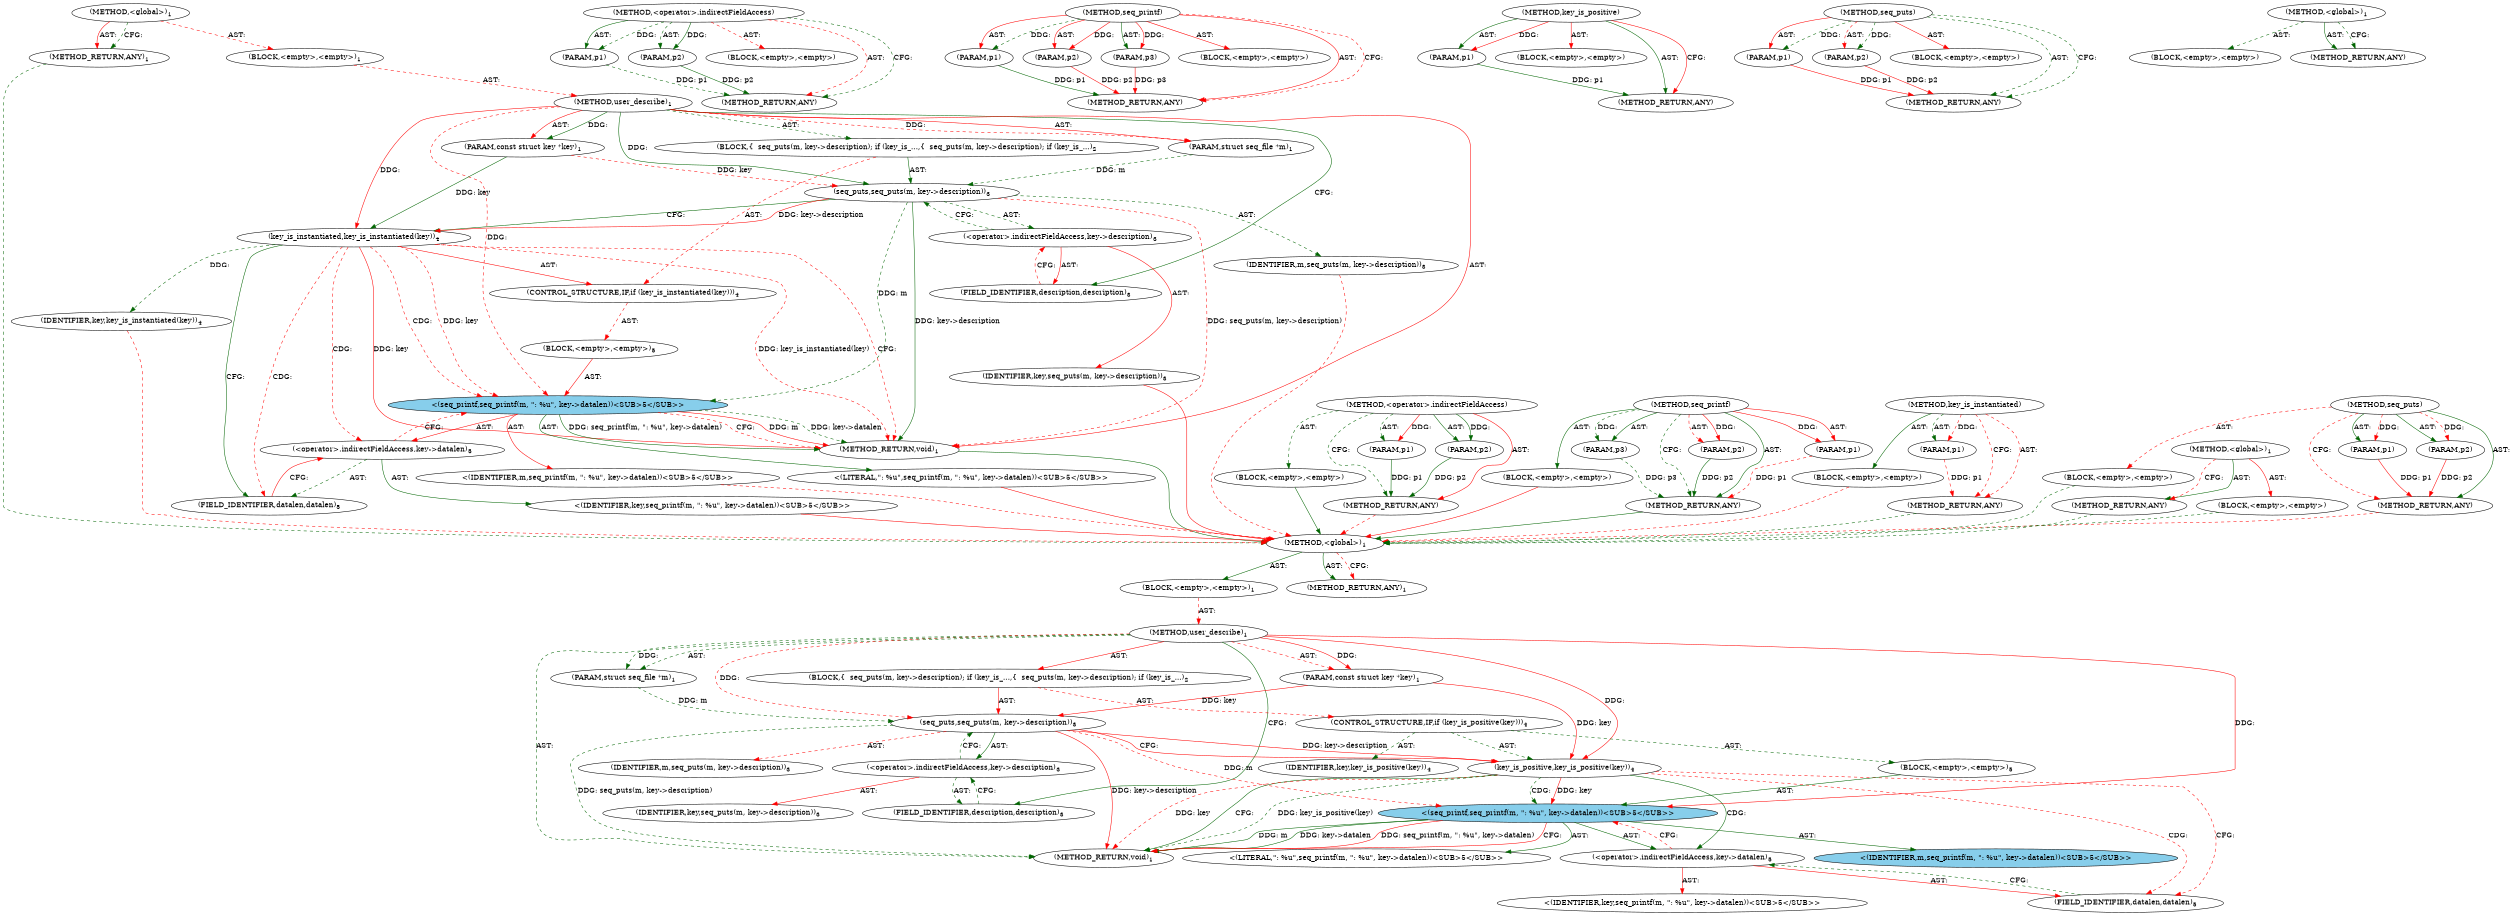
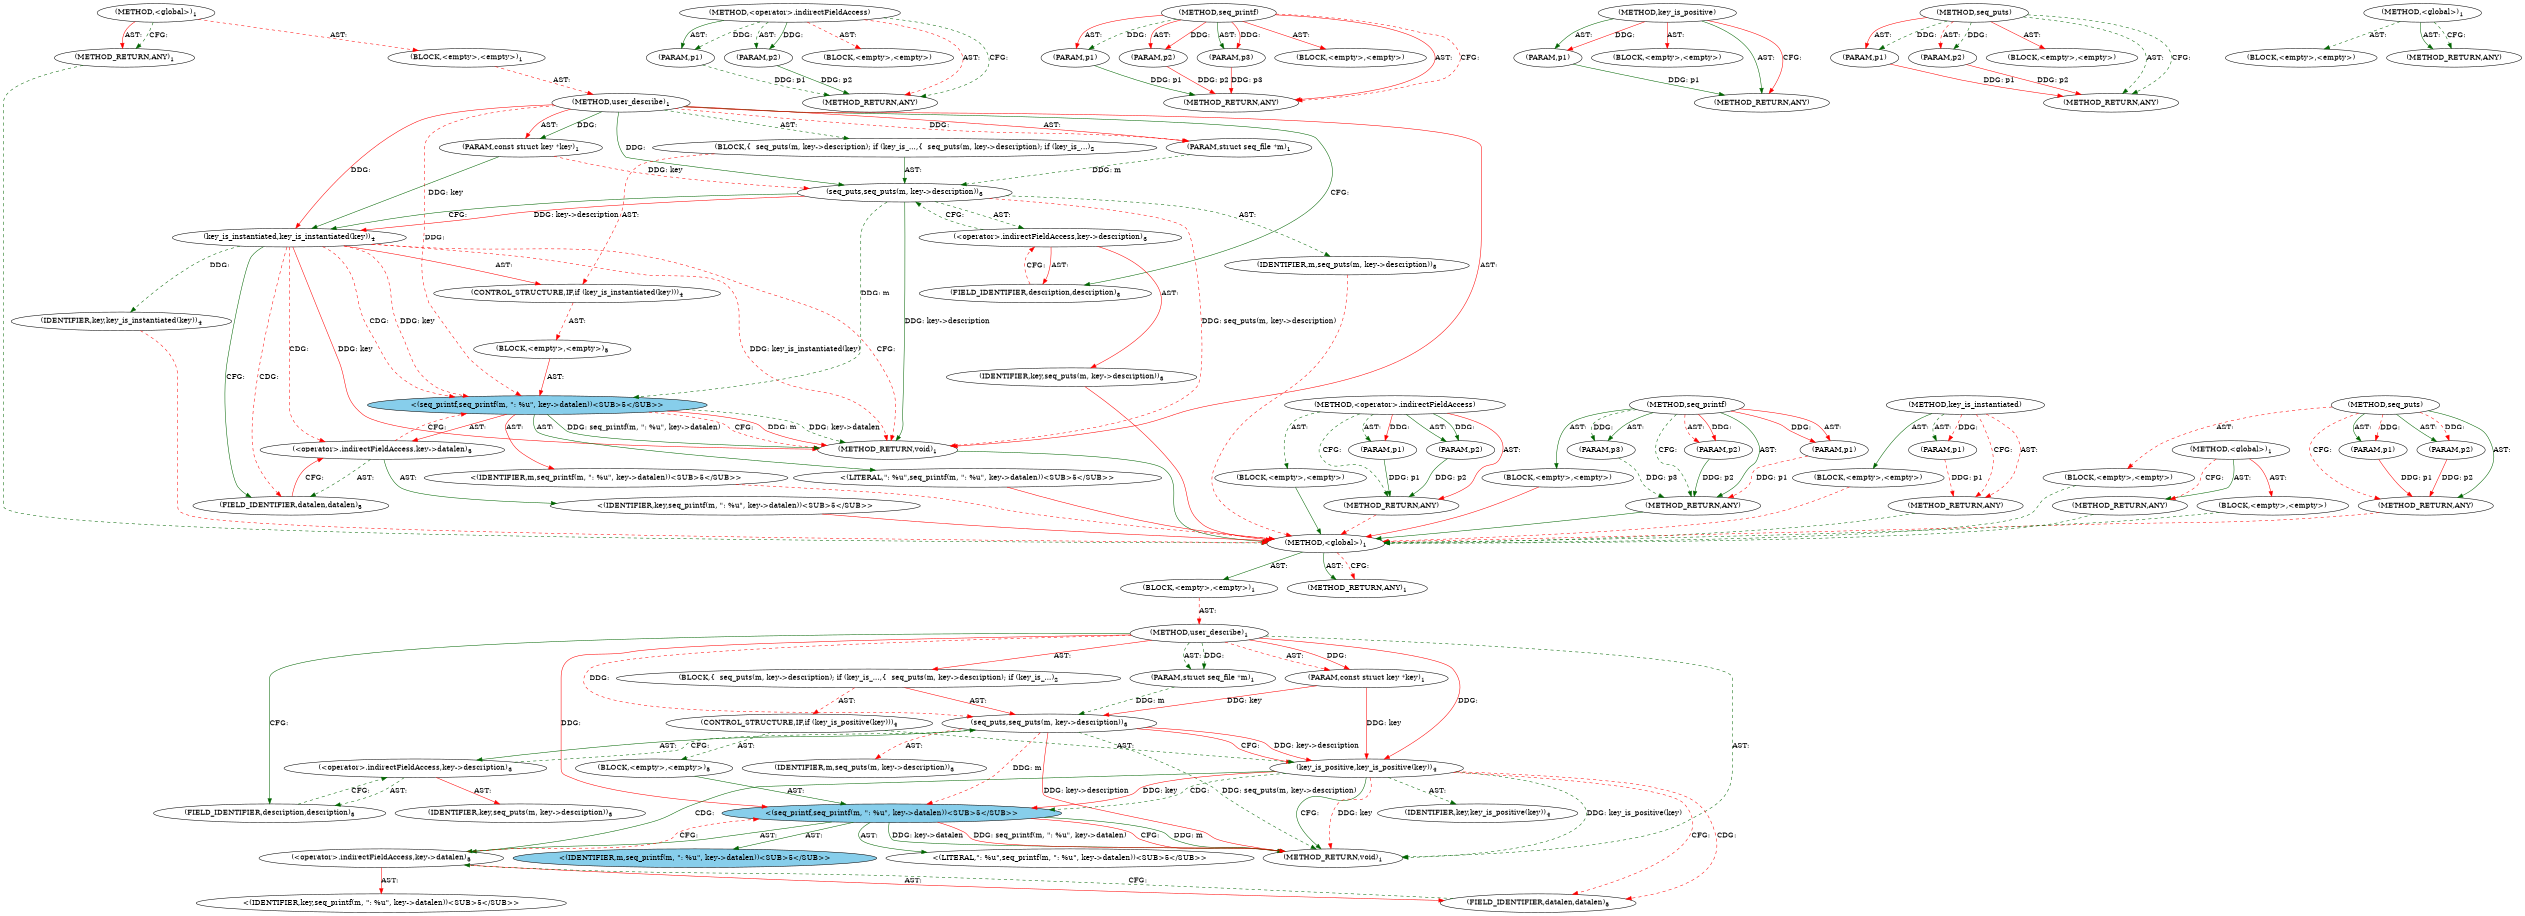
  digraph {
    edge [color=red style=solid]
    n1 [label=<(METHOD,&lt;global&gt;)<SUB>1</SUB>>]
    n2 [label=<(BLOCK,&lt;empty&gt;,&lt;empty&gt;)<SUB>1</SUB>>]
    n3 [label=<(METHOD_RETURN,ANY)<SUB>1</SUB>>]
    n4 [label=<(METHOD,user_describe)<SUB>1</SUB>>]
    n5 [label=<(METHOD,&lt;global&gt;)<SUB>1</SUB>>]
    n6 [label=<(PARAM,const struct key *key)<SUB>1</SUB>>]
    n7 [label=<(PARAM,struct seq_file *m)<SUB>1</SUB>>]
    n8 [label=<(BLOCK,{  	seq_puts(m, key-&gt;description); 	if (key_is_...,{  	seq_puts(m, key-&gt;description); 	if (key_is_...)<SUB>2</SUB>>]
    n9 [label=<(seq_puts,seq_puts(m, key-&gt;description))<SUB>3</SUB>>]
    n10 [label=<(FIELD_IDENTIFIER,description,description)<SUB>3</SUB>>]
    n11 [label=<(key_is_instantiated,key_is_instantiated(key))<SUB>4</SUB>>]
    n12 [fillcolor=skyblue label="<(seq_printf,seq_printf(m, &quot;: %u&quot;, key-&gt;datalen))<SUB>5</SUB>>" style=filled]
    n13 [label=<(METHOD_RETURN,void)<SUB>1</SUB>>]
    n14 [label=<(CONTROL_STRUCTURE,IF,if (key_is_instantiated(key)))<SUB>4</SUB>>]
    n15 [label=<(IDENTIFIER,m,seq_puts(m, key-&gt;description))<SUB>3</SUB>>]
    n16 [label=<(&lt;operator&gt;.indirectFieldAccess,key-&gt;description)<SUB>3</SUB>>]
    n17 [label=<(IDENTIFIER,key,key_is_instantiated(key))<SUB>4</SUB>>]
    n18 [label=<(&lt;operator&gt;.indirectFieldAccess,key-&gt;datalen)<SUB>5</SUB>>]
    n19 [label=<(FIELD_IDENTIFIER,datalen,datalen)<SUB>5</SUB>>]
    n20 [fillcolor=white label="<(IDENTIFIER,m,seq_printf(m, &quot;: %u&quot;, key-&gt;datalen))<SUB>5</SUB>>" style=filled]
    n21 [fillcolor=white label="<(LITERAL,&quot;: %u&quot;,seq_printf(m, &quot;: %u&quot;, key-&gt;datalen))<SUB>5</SUB>>" style=filled]
    n22 [label=<(BLOCK,&lt;empty&gt;,&lt;empty&gt;)<SUB>5</SUB>>]
    n23 [label=<(IDENTIFIER,key,seq_puts(m, key-&gt;description))<SUB>3</SUB>>]
    n24 [label=<(BLOCK,&lt;empty&gt;,&lt;empty&gt;)<SUB>1</SUB>>]
    n25 [label=<(METHOD_RETURN,ANY)<SUB>1</SUB>>]
    n26 [fillcolor=white label="<(IDENTIFIER,key,seq_printf(m, &quot;: %u&quot;, key-&gt;datalen))<SUB>5</SUB>>" style=filled]
    n27 [label=<(METHOD,&lt;operator&gt;.indirectFieldAccess)>]
    n28 [label=<(PARAM,p1)>]
    n29 [label=<(PARAM,p2)>]
    n30 [label=<(BLOCK,&lt;empty&gt;,&lt;empty&gt;)>]
    n31 [label=<(METHOD_RETURN,ANY)>]
    n32 [label=<(METHOD,seq_printf)>]
    n33 [label=<(PARAM,p1)>]
    n34 [label=<(PARAM,p2)>]
    n35 [label=<(PARAM,p3)>]
    n36 [label=<(BLOCK,&lt;empty&gt;,&lt;empty&gt;)>]
    n37 [label=<(METHOD_RETURN,ANY)>]
    n38 [label=<(METHOD,key_is_instantiated)>]
    n39 [label=<(PARAM,p1)>]
    n40 [label=<(BLOCK,&lt;empty&gt;,&lt;empty&gt;)>]
    n41 [label=<(METHOD_RETURN,ANY)>]
    n42 [label=<(METHOD,seq_puts)>]
    n43 [label=<(PARAM,p1)>]
    n44 [label=<(PARAM,p2)>]
    n45 [label=<(BLOCK,&lt;empty&gt;,&lt;empty&gt;)>]
    n46 [label=<(METHOD_RETURN,ANY)>]
    n47 [label=<(METHOD,&lt;global&gt;)<SUB>1</SUB>>]
    n48 [label=<(BLOCK,&lt;empty&gt;,&lt;empty&gt;)>]
    n49 [label=<(METHOD_RETURN,ANY)>]
    n50 [label=<(METHOD,user_describe)<SUB>1</SUB>>]
    n51 [label=<(PARAM,const struct key *key)<SUB>1</SUB>>]
    n52 [label=<(PARAM,struct seq_file *m)<SUB>1</SUB>>]
    n53 [label=<(BLOCK,{  	seq_puts(m, key-&gt;description); 	if (key_is_...,{  	seq_puts(m, key-&gt;description); 	if (key_is_...)<SUB>2</SUB>>]
    n54 [label=<(seq_puts,seq_puts(m, key-&gt;description))<SUB>3</SUB>>]
    n55 [label=<(FIELD_IDENTIFIER,description,description)<SUB>3</SUB>>]
    n56 [label=<(key_is_positive,key_is_positive(key))<SUB>4</SUB>>]
    n57 [fillcolor=skyblue label="<(seq_printf,seq_printf(m, &quot;: %u&quot;, key-&gt;datalen))<SUB>5</SUB>>" style=filled]
    n58 [label=<(METHOD_RETURN,void)<SUB>1</SUB>>]
    n59 [label=<(CONTROL_STRUCTURE,IF,if (key_is_positive(key)))<SUB>4</SUB>>]
    n60 [label=<(IDENTIFIER,m,seq_puts(m, key-&gt;description))<SUB>3</SUB>>]
    n61 [label=<(&lt;operator&gt;.indirectFieldAccess,key-&gt;description)<SUB>3</SUB>>]
    n62 [label=<(IDENTIFIER,key,key_is_positive(key))<SUB>4</SUB>>]
    n63 [label=<(&lt;operator&gt;.indirectFieldAccess,key-&gt;datalen)<SUB>5</SUB>>]
    n64 [label=<(FIELD_IDENTIFIER,datalen,datalen)<SUB>5</SUB>>]
    n65 [fillcolor=skyblue label="<(IDENTIFIER,m,seq_printf(m, &quot;: %u&quot;, key-&gt;datalen))<SUB>5</SUB>>" style=filled]
    n66 [fillcolor=white label="<(LITERAL,&quot;: %u&quot;,seq_printf(m, &quot;: %u&quot;, key-&gt;datalen))<SUB>5</SUB>>" style=filled]
    n67 [label=<(BLOCK,&lt;empty&gt;,&lt;empty&gt;)<SUB>5</SUB>>]
    n68 [label=<(IDENTIFIER,key,seq_puts(m, key-&gt;description))<SUB>3</SUB>>]
    n69 [fillcolor=white label="<(IDENTIFIER,key,seq_printf(m, &quot;: %u&quot;, key-&gt;datalen))<SUB>5</SUB>>" style=filled]
    n70 [label=<(METHOD,&lt;operator&gt;.indirectFieldAccess)>]
    n71 [label=<(PARAM,p1)>]
    n72 [label=<(PARAM,p2)>]
    n73 [label=<(BLOCK,&lt;empty&gt;,&lt;empty&gt;)>]
    n74 [label=<(METHOD_RETURN,ANY)>]
    n75 [label=<(METHOD,seq_printf)>]
    n76 [label=<(PARAM,p1)>]
    n77 [label=<(PARAM,p2)>]
    n78 [label=<(PARAM,p3)>]
    n79 [label=<(BLOCK,&lt;empty&gt;,&lt;empty&gt;)>]
    n80 [label=<(METHOD_RETURN,ANY)>]
    n81 [label=<(METHOD,key_is_positive)>]
    n82 [label=<(PARAM,p1)>]
    n83 [label=<(BLOCK,&lt;empty&gt;,&lt;empty&gt;)>]
    n84 [label=<(METHOD_RETURN,ANY)>]
    n85 [label=<(METHOD,seq_puts)>]
    n86 [label=<(PARAM,p1)>]
    n87 [label=<(PARAM,p2)>]
    n88 [label=<(BLOCK,&lt;empty&gt;,&lt;empty&gt;)>]
    n89 [label=<(METHOD_RETURN,ANY)>]
    n90 [label=<(METHOD,&lt;global&gt;)<SUB>1</SUB>>]
    n91 [label=<(BLOCK,&lt;empty&gt;,&lt;empty&gt;)>]
    n92 [label=<(METHOD_RETURN,ANY)>]
    n1 -> n2 [label="AST: " style=dashed]
    n1 -> n3 [label="AST: "]
    n1 -> n3 [color=darkgreen label="CFG: " style=dashed]
    n2 -> n4 [label="AST: " style=dashed]
    n3 -> n5 [color=darkgreen style=dashed]
    n4 -> n6 [label="AST: "]
    n4 -> n6 [color=darkgreen label="DDG: "]
    n4 -> n7 [label="AST: "]
    n4 -> n7 [label="DDG: " style=dashed]
    n4 -> n8 [color=darkgreen label="AST: " style=dashed]
    n4 -> n9 [color=darkgreen label="DDG: "]
    n4 -> n10 [color=darkgreen label="CFG: "]
    n4 -> n11 [label="DDG: "]
    n4 -> n12 [label="DDG: " style=dashed]
    n4 -> n13 [label="AST: "]
    n5 -> n24 [color=darkgreen label="AST: "]
    n5 -> n25 [color=darkgreen label="AST: "]
    n5 -> n25 [label="CFG: " style=dashed]
    n6 -> n9 [label="DDG: key" style=dashed]
    n6 -> n11 [color=darkgreen label="DDG: key"]
    n7 -> n9 [color=darkgreen label="DDG: m" style=dashed]
    n8 -> n9 [color=darkgreen label="AST: "]
    n8 -> n14 [label="AST: " style=dashed]
    n9 -> n11 [color=darkgreen label="CFG: "]
    n9 -> n11 [label="DDG: key-&gt;description"]
    n9 -> n12 [color=darkgreen label="DDG: m" style=dashed]
    n9 -> n13 [color=darkgreen label="DDG: key-&gt;description"]
    n9 -> n13 [label="DDG: seq_puts(m, key-&gt;description)" style=dashed]
    n9 -> n15 [color=darkgreen label="AST: " style=dashed]
    n9 -> n16 [color=darkgreen label="AST: " style=dashed]
    n10 -> n16 [label="CFG: " style=dashed]
    n11 -> n12 [label="DDG: key" style=dashed]
    n11 -> n12 [label="CDG: " style=dashed]
    n11 -> n13 [label="CFG: " style=dashed]
    n11 -> n13 [label="DDG: key"]
    n11 -> n13 [label="DDG: key_is_instantiated(key)" style=dashed]
    n11 -> n14 [label="AST: "]
    n11 -> n17 [color=darkgreen label="DDG: " style=dashed]
    n11 -> n18 [label="CDG: " style=dashed]
    n11 -> n19 [color=darkgreen label="CFG: "]
    n11 -> n19 [label="CDG: " style=dashed]
    n12 -> n13 [label="CFG: " style=dashed]
    n12 -> n13 [label="DDG: m"]
    n12 -> n13 [color=darkgreen label="DDG: key-&gt;datalen" style=dashed]
    n12 -> n13 [color=darkgreen label="DDG: seq_printf(m, &quot;: %u&quot;, key-&gt;datalen)"]
    n12 -> n18 [label="AST: "]
    n12 -> n20 [label="AST: "]
    n12 -> n21 [color=darkgreen label="AST: "]
    n13 -> n5 [color=darkgreen]
    n14 -> n22 [label="AST: " style=dashed]
    n15 -> n5 [style=dashed]
    n16 -> n9 [color=darkgreen label="CFG: " style=dashed]
    n16 -> n10 [label="AST: "]
    n16 -> n23 [label="AST: "]
    n17 -> n5 [style=dashed]
    n18 -> n12 [label="CFG: " style=dashed]
    n18 -> n19 [color=darkgreen label="AST: " style=dashed]
    n18 -> n26 [color=darkgreen label="AST: "]
    n19 -> n18 [label="CFG: "]
    n20 -> n5 [style=dashed]
    n21 -> n5
    n22 -> n12 [label="AST: "]
    n23 -> n5
    n24 -> n50 [label="AST: " style=dashed]
    n26 -> n5
    n27 -> n28 [color=darkgreen label="AST: " style=dashed]
    n27 -> n28 [label="DDG: "]
    n27 -> n29 [color=darkgreen label="AST: "]
    n27 -> n29 [color=darkgreen label="DDG: "]
    n27 -> n30 [color=darkgreen label="AST: " style=dashed]
    n27 -> n31 [label="AST: "]
    n27 -> n31 [color=darkgreen label="CFG: " style=dashed]
    n28 -> n31 [color=darkgreen label="DDG: p1"]
    n29 -> n31 [color=darkgreen label="DDG: p2"]
    n30 -> n5 [color=darkgreen]
    n31 -> n5 [style=dashed]
    n32 -> n33 [label="AST: "]
    n32 -> n33 [label="DDG: "]
    n32 -> n34 [label="AST: " style=dashed]
    n32 -> n34 [label="DDG: "]
    n32 -> n35 [color=darkgreen label="AST: "]
    n32 -> n35 [color=darkgreen label="DDG: " style=dashed]
    n32 -> n36 [color=darkgreen label="AST: "]
    n32 -> n37 [color=darkgreen label="AST: "]
    n32 -> n37 [color=darkgreen label="CFG: " style=dashed]
    n33 -> n37 [label="DDG: p1" style=dashed]
    n34 -> n37 [color=darkgreen label="DDG: p2"]
    n35 -> n37 [color=darkgreen label="DDG: p3" style=dashed]
    n36 -> n5
    n37 -> n5 [color=darkgreen]
    n38 -> n39 [color=darkgreen label="AST: " style=dashed]
    n38 -> n39 [label="DDG: " style=dashed]
    n38 -> n40 [color=darkgreen label="AST: "]
    n38 -> n41 [label="AST: " style=dashed]
    n38 -> n41 [label="CFG: " style=dashed]
    n39 -> n41 [label="DDG: p1" style=dashed]
    n40 -> n5 [style=dashed]
    n41 -> n5 [color=darkgreen style=dashed]
    n42 -> n43 [color=darkgreen label="AST: "]
    n42 -> n43 [label="DDG: " style=dashed]
    n42 -> n44 [color=darkgreen label="AST: "]
    n42 -> n44 [label="DDG: " style=dashed]
    n42 -> n45 [label="AST: " style=dashed]
    n42 -> n46 [color=darkgreen label="AST: "]
    n42 -> n46 [label="CFG: " style=dashed]
    n43 -> n46 [label="DDG: p1"]
    n44 -> n46 [label="DDG: p2"]
    n45 -> n5 [color=darkgreen style=dashed]
    n46 -> n5 [style=dashed]
    n47 -> n48 [label="AST: "]
    n47 -> n49 [color=darkgreen label="AST: "]
    n47 -> n49 [label="CFG: " style=dashed]
    n48 -> n5 [color=darkgreen style=dashed]
    n49 -> n5 [color=darkgreen style=dashed]
    n50 -> n51 [label="AST: " style=dashed]
    n50 -> n51 [label="DDG: "]
    n50 -> n52 [color=darkgreen label="AST: " style=dashed]
    n50 -> n52 [color=darkgreen label="DDG: " style=dashed]
    n50 -> n53 [label="AST: "]
    n50 -> n54 [label="DDG: " style=dashed]
    n50 -> n55 [color=darkgreen label="CFG: "]
    n50 -> n56 [label="DDG: "]
    n50 -> n57 [label="DDG: "]
    n50 -> n58 [color=darkgreen label="AST: " style=dashed]
    n51 -> n54 [label="DDG: key"]
    n51 -> n56 [label="DDG: key"]
    n52 -> n54 [color=darkgreen label="DDG: m" style=dashed]
    n53 -> n54 [label="AST: "]
    n53 -> n59 [label="AST: " style=dashed]
    n54 -> n56 [label="CFG: "]
    n54 -> n56 [label="DDG: key-&gt;description"]
    n54 -> n57 [label="DDG: m" style=dashed]
    n54 -> n58 [label="DDG: key-&gt;description"]
    n54 -> n58 [color=darkgreen label="DDG: seq_puts(m, key-&gt;description)" style=dashed]
    n54 -> n60 [label="AST: " style=dashed]
    n54 -> n61 [color=darkgreen label="AST: "]
    n55 -> n61 [color=darkgreen label="CFG: " style=dashed]
    n56 -> n57 [label="DDG: key"]
    n56 -> n57 [color=darkgreen label="CDG: " style=dashed]
    n56 -> n58 [color=darkgreen label="CFG: "]
    n56 -> n58 [label="DDG: key" style=dashed]
    n56 -> n58 [color=darkgreen label="DDG: key_is_positive(key)" style=dashed]
-   n59 -> n62 [color=darkgreen label="AST: " style=dashed]
+   n56 -> n62 [color=darkgreen label="AST: " style=dashed]
    n56 -> n63 [color=darkgreen label="CDG: "]
    n56 -> n64 [label="CFG: " style=dashed]
    n56 -> n64 [label="CDG: " style=dashed]
    n57 -> n58 [label="CFG: "]
    n57 -> n58 [color=darkgreen label="DDG: m"]
    n57 -> n58 [color=darkgreen label="DDG: key-&gt;datalen"]
    n57 -> n58 [label="DDG: seq_printf(m, &quot;: %u&quot;, key-&gt;datalen)"]
    n57 -> n63 [color=darkgreen label="AST: "]
    n57 -> n65 [color=darkgreen label="AST: "]
    n57 -> n66 [color=darkgreen label="AST: "]
    n59 -> n56 [color=darkgreen label="AST: " style=dashed]
    n59 -> n67 [color=darkgreen label="AST: " style=dashed]
    n61 -> n54 [color=darkgreen label="CFG: " style=dashed]
    n61 -> n55 [color=darkgreen label="AST: " style=dashed]
    n61 -> n68 [label="AST: "]
    n63 -> n57 [label="CFG: " style=dashed]
    n63 -> n64 [label="AST: "]
    n63 -> n69 [label="AST: "]
    n64 -> n63 [color=darkgreen label="CFG: " style=dashed]
    n67 -> n57 [color=darkgreen label="AST: "]
    n70 -> n71 [color=darkgreen label="AST: "]
    n70 -> n71 [color=darkgreen label="DDG: " style=dashed]
    n70 -> n72 [color=darkgreen label="AST: " style=dashed]
    n70 -> n72 [color=darkgreen label="DDG: "]
    n70 -> n73 [label="AST: " style=dashed]
    n70 -> n74 [label="AST: " style=dashed]
    n70 -> n74 [color=darkgreen label="CFG: " style=dashed]
    n71 -> n74 [color=darkgreen label="DDG: p1" style=dashed]
    n72 -> n74 [color=darkgreen label="DDG: p2"]
    n75 -> n76 [label="AST: "]
    n75 -> n76 [color=darkgreen label="DDG: " style=dashed]
    n75 -> n77 [label="AST: "]
    n75 -> n77 [label="DDG: "]
    n75 -> n78 [color=darkgreen label="AST: "]
    n75 -> n78 [label="DDG: "]
    n75 -> n79 [label="AST: "]
    n75 -> n80 [label="AST: "]
    n75 -> n80 [label="CFG: " style=dashed]
    n76 -> n80 [color=darkgreen label="DDG: p1"]
    n77 -> n80 [label="DDG: p2"]
    n78 -> n80 [label="DDG: p3"]
    n81 -> n82 [color=darkgreen label="AST: "]
    n81 -> n82 [label="DDG: "]
    n81 -> n83 [label="AST: "]
    n81 -> n84 [color=darkgreen label="AST: "]
    n81 -> n84 [label="CFG: "]
    n82 -> n84 [color=darkgreen label="DDG: p1"]
    n85 -> n86 [label="AST: "]
    n85 -> n86 [color=darkgreen label="DDG: " style=dashed]
    n85 -> n87 [label="AST: " style=dashed]
    n85 -> n87 [color=darkgreen label="DDG: " style=dashed]
    n85 -> n88 [label="AST: "]
    n85 -> n89 [color=darkgreen label="AST: " style=dashed]
    n85 -> n89 [color=darkgreen label="CFG: " style=dashed]
    n86 -> n89 [label="DDG: p1"]
    n87 -> n89 [label="DDG: p2"]
    n90 -> n91 [color=darkgreen label="AST: " style=dashed]
    n90 -> n92 [color=darkgreen label="AST: "]
    n90 -> n92 [color=darkgreen label="CFG: " style=dashed]
  }
